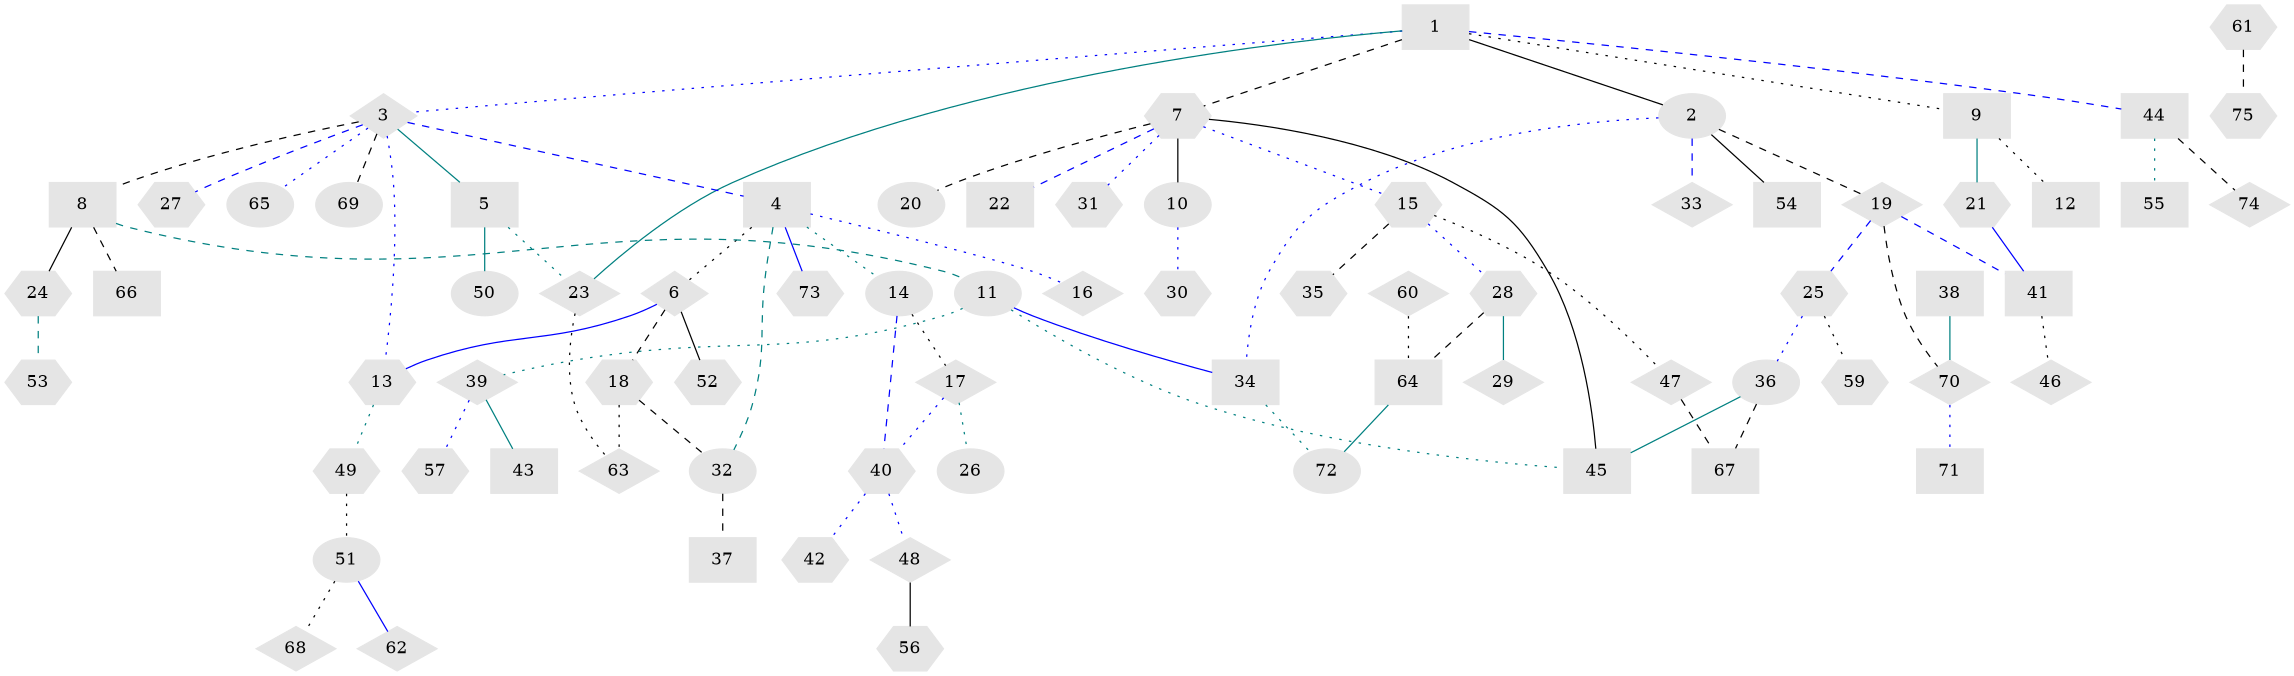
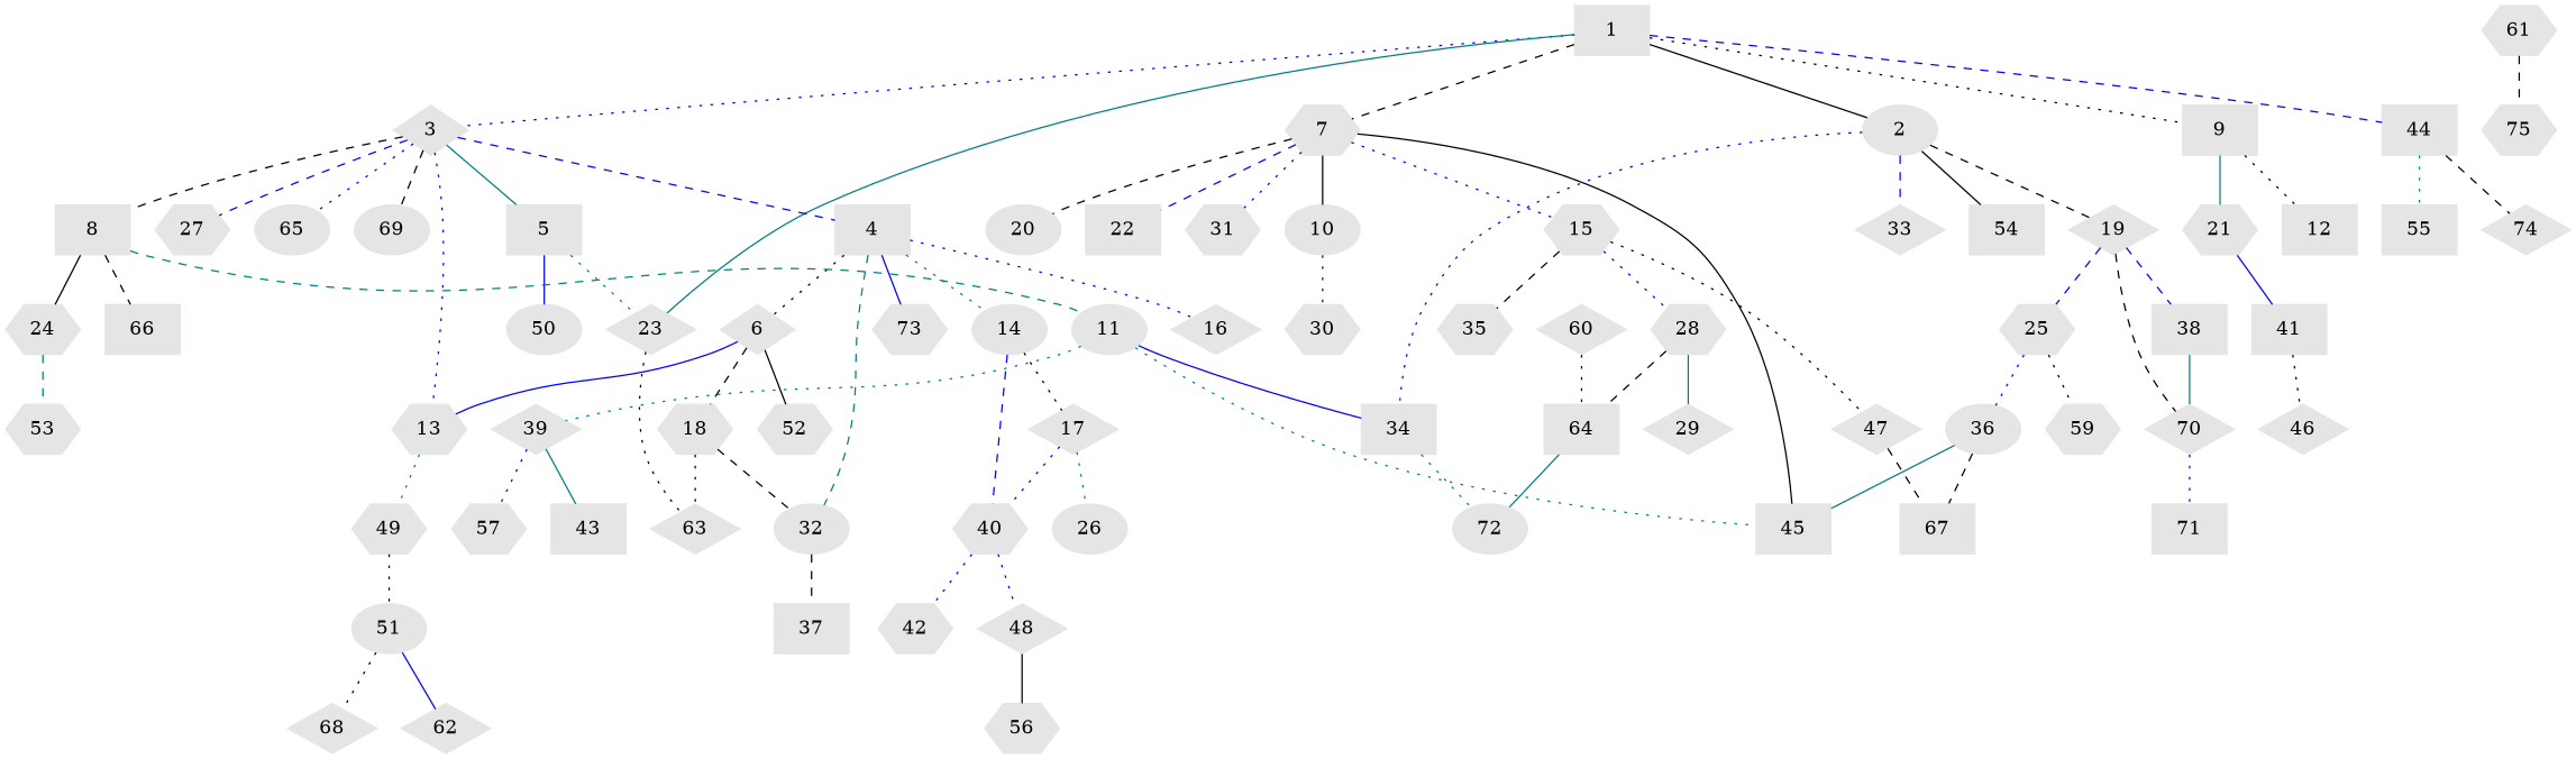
  graph {
    node [color=gray90 shape=hexagon style=filled]
    edge [color=black style=dotted]
    1 [shape=box]
    2 [shape=ellipse]
    3 [shape=diamond]
    7
    9 [shape=box]
    23 [shape=diamond]
    44 [shape=box]
    19 [shape=diamond]
    33 [shape=diamond]
    34 [shape=box]
    54 [shape=box]
    4 [shape=box]
    5 [shape=box]
    8 [shape=box]
    13
    27
    65 [shape=ellipse]
    69 [shape=ellipse]
    10 [shape=ellipse]
    15
    20 [shape=ellipse]
    22 [shape=box]
    31
    45 [shape=box]
    12 [shape=box]
    21
    63 [shape=diamond]
    55 [shape=box]
    74 [shape=diamond]
    25
    38 [shape=box]
    70 [shape=diamond]
    72 [shape=ellipse]
    6 [shape=diamond]
    14 [shape=ellipse]
    16 [shape=diamond]
    32 [shape=ellipse]
    73
    50 [shape=ellipse]
    11 [shape=ellipse]
    24
    66 [shape=box]
    49
    18
    52
    17 [shape=diamond]
    40
    37 [shape=box]
    30
    28
    35
    47 [shape=diamond]
    39 [shape=diamond]
    53
    41 [shape=box]
    43 [shape=box]
    57
    51 [shape=ellipse]
    26 [shape=ellipse]
    42
    48 [shape=diamond]
    29 [shape=diamond]
    64 [shape=box]
    67 [shape=box]
    36 [shape=ellipse]
    59
    71 [shape=box]
    46 [shape=diamond]
    61
    75
    60 [shape=diamond]
    56
    62 [shape=diamond]
    68 [shape=diamond]
    1 -- 2 [style=solid]
    1 -- 3 [color=blue]
    1 -- 7 [style=dashed]
    1 -- 9
    1 -- 23 [color=teal style=solid]
    1 -- 44 [color=blue style=dashed]
    2 -- 19 [style=dashed]
    2 -- 33 [color=blue style=dashed]
    2 -- 34 [color=blue]
    2 -- 54 [style=solid]
    3 -- 4 [color=blue style=dashed]
    3 -- 5 [color=teal style=solid]
    3 -- 8 [style=dashed]
    3 -- 13 [color=blue]
    3 -- 27 [color=blue style=dashed]
    3 -- 65 [color=blue]
    3 -- 69 [style=dashed]
    7 -- 10 [style=solid]
    7 -- 15 [color=blue]
    7 -- 20 [style=dashed]
    7 -- 22 [color=blue style=dashed]
    7 -- 31 [color=blue]
    7 -- 45 [style=solid]
    9 -- 12
    9 -- 21 [color=teal style=solid]
    23 -- 63
    44 -- 55 [color=teal]
    44 -- 74 [style=dashed]
    19 -- 25 [color=blue style=dashed]
-   19 -- 41 [color=blue style=dashed]
+   19 -- 38 [color=blue style=dashed]
    19 -- 70 [style=dashed]
    34 -- 72 [color=teal]
    4 -- 6
    4 -- 14 [color=teal]
    4 -- 16 [color=blue]
    4 -- 32 [color=teal style=dashed]
    4 -- 73 [color=blue style=solid]
    5 -- 23 [color=teal]
-   5 -- 50 [color=teal style=solid]
+   5 -- 50 [color=blue style=solid]
    8 -- 11 [color=teal style=dashed]
    8 -- 24 [style=solid]
    8 -- 66 [style=dashed]
    13 -- 49 [color=teal]
    10 -- 30 [color=blue]
    15 -- 28 [color=blue]
    15 -- 35 [style=dashed]
    15 -- 47
    21 -- 41 [color=blue style=solid]
    25 -- 36 [color=blue]
    25 -- 59
    38 -- 70 [color=teal style=solid]
    70 -- 71 [color=blue]
    6 -- 13 [color=blue style=solid]
    6 -- 18 [style=dashed]
    6 -- 52 [style=solid]
    14 -- 17
    14 -- 40 [color=blue style=dashed]
    32 -- 37 [style=dashed]
    11 -- 34 [color=blue style=solid]
    11 -- 45 [color=teal]
    11 -- 39 [color=teal]
    24 -- 53 [color=teal style=dashed]
    49 -- 51
    18 -- 63
    18 -- 32 [style=dashed]
    17 -- 40 [color=blue]
    17 -- 26 [color=teal]
    40 -- 42 [color=blue]
    40 -- 48 [color=blue]
    28 -- 29 [color=teal style=solid]
    28 -- 64 [style=dashed]
    47 -- 67 [style=dashed]
    39 -- 43 [color=teal style=solid]
    39 -- 57 [color=blue]
    41 -- 46
    51 -- 62 [color=blue style=solid]
    51 -- 68
    48 -- 56 [style=solid]
    64 -- 72 [color=teal style=solid]
    36 -- 45 [color=teal style=solid]
    36 -- 67 [style=dashed]
    61 -- 75 [style=dashed]
    60 -- 64
  }
